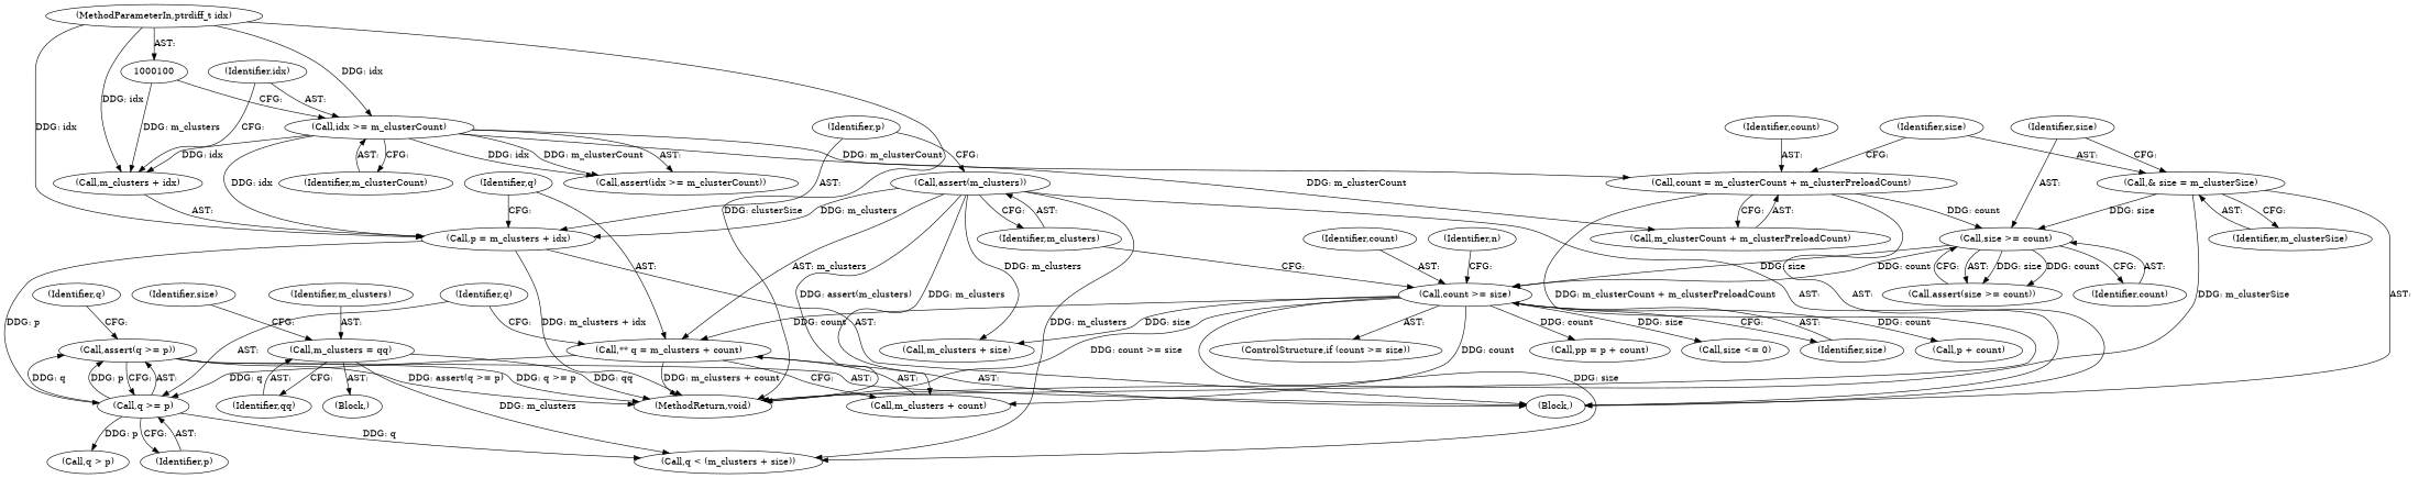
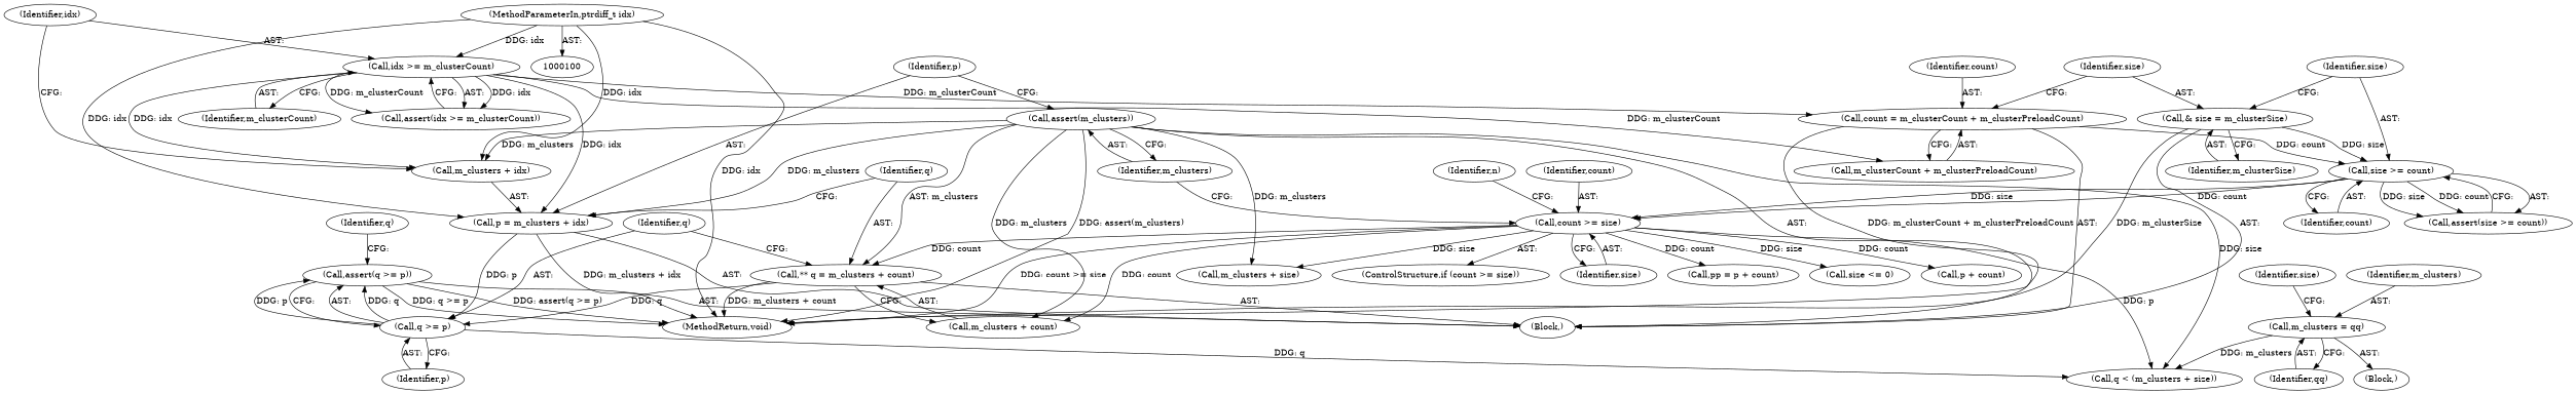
  digraph {
    n1 [label="(Call,assert(q >= p))"]
    n2 [label="(Call,q >= p)"]
    n3 [label="(MethodReturn,void)"]
    n4 [label="(Block,)"]
    n5 [label="(Call,q < (m_clusters + size))"]
-   n6 [label="(Call,q > p)"]
    n7 [label="(Identifier,p)"]
    n8 [label="(Call,** q = m_clusters + count)"]
    n9 [label="(Call,m_clusters + count)"]
    n10 [label="(Call,assert(m_clusters))"]
    n11 [label="(Call,p = m_clusters + idx)"]
    n12 [label="(Call,m_clusters + size)"]
    n13 [label="(Call,m_clusters + idx)"]
    n14 [label="(Identifier,m_clusters)"]
    n15 [label="(Call,count >= size)"]
    n16 [label="(Call,m_clusters = qq)"]
    n17 [label="(Identifier,qq)"]
    n18 [label="(Block,)"]
    n19 [label="(Call,size <= 0)"]
    n20 [label="(Identifier,size)"]
    n21 [label="(Call,p + count)"]
    n22 [label="(ControlStructure,if (count >= size))"]
    n23 [label="(Call,pp = p + count)"]
    n24 [label="(Call,size >= count)"]
    n25 [label="(Identifier,count)"]
    n26 [label="(Call,assert(size >= count))"]
    n27 [label="(Call,& size = m_clusterSize)"]
    n28 [label="(Identifier,m_clusterSize)"]
    n29 [label="(Call,count = m_clusterCount + m_clusterPreloadCount)"]
    n30 [label="(Call,m_clusterCount + m_clusterPreloadCount)"]
    n31 [label="(Call,idx >= m_clusterCount)"]
    n32 [label="(Call,assert(idx >= m_clusterCount))"]
    n33 [label="(Identifier,m_clusterCount)"]
    n34 [label="(MethodParameterIn,ptrdiff_t idx)"]
    1000100
    n36 [label="(Identifier,size)"]
    n37 [label="(Identifier,p)"]
    n38 [label="(Identifier,m_clusters)"]
    n39 [label="(Identifier,size)"]
    n40 [label="(Identifier,n)"]
    n41 [label="(Identifier,q)"]
    n42 [label="(Identifier,count)"]
    n43 [label="(Identifier,q)"]
    n44 [label="(Identifier,q)"]
    n45 [label="(Identifier,idx)"]
    n46 [label="(Identifier,count)"]
    n47 [label="(Identifier,size)"]
    n1 -> n2 [label="CFG: "]
    n1 -> n3 [label="DDG: assert(q >= p)"]
    n1 -> n3 [label="DDG: q >= p"]
    n1 -> n4 [label="AST: "]
    n2 -> n1 [label="AST: "]
    n2 -> n1 [label="DDG: q"]
    n2 -> n1 [label="DDG: p"]
    n2 -> n5 [label="DDG: q"]
-   n2 -> n6 [label="DDG: p"]
    n2 -> n7 [label="CFG: "]
    n7 -> n2 [label="AST: "]
    n8 -> n2 [label="DDG: q"]
    n8 -> n3 [label="DDG: m_clusters + count"]
    n8 -> n4 [label="AST: "]
    n8 -> n9 [label="CFG: "]
    n9 -> n8 [label="AST: "]
    n10 -> n3 [label="DDG: assert(m_clusters)"]
    n10 -> n4 [label="AST: "]
-   n10 -> n5 [label="DDG: m_clusters"]
+   n10 -> n5 [label="DDG: size"]
    n10 -> n8 [label="AST: m_clusters"]
    n10 -> n9 [label="DDG: m_clusters"]
    n10 -> n11 [label="DDG: m_clusters"]
    n10 -> n12 [label="DDG: m_clusters"]
-   1000100 -> n13 [label="DDG: m_clusters"]
+   n10 -> n13 [label="DDG: m_clusters"]
    n10 -> n14 [label="CFG: "]
    n11 -> n2 [label="DDG: p"]
    n11 -> n3 [label="DDG: m_clusters + idx"]
    n11 -> n4 [label="AST: "]
    n13 -> n11 [label="AST: "]
    n14 -> n10 [label="AST: "]
    n14 -> n15 [label="CFG: "]
    n15 -> n3 [label="DDG: count >= size"]
-   n15 -> n5 [label="DDG: size"]
+   n15 -> n5 [label="DDG: p"]
    n15 -> n8 [label="DDG: count"]
    n15 -> n9 [label="DDG: count"]
    n15 -> n12 [label="DDG: size"]
    n15 -> n19 [label="DDG: size"]
    n15 -> n20 [label="CFG: "]
    n15 -> n21 [label="DDG: count"]
    n15 -> n22 [label="AST: "]
    n15 -> n23 [label="DDG: count"]
-   n16 -> n3 [label="DDG: qq"]
    n16 -> n5 [label="DDG: m_clusters"]
    n16 -> n17 [label="CFG: "]
    n16 -> n18 [label="AST: "]
    n17 -> n16 [label="AST: "]
    n20 -> n15 [label="AST: "]
    n24 -> n15 [label="DDG: count"]
    n24 -> n15 [label="DDG: size"]
    n24 -> n25 [label="CFG: "]
    n24 -> n26 [label="AST: "]
    n24 -> n26 [label="DDG: size"]
    n24 -> n26 [label="DDG: count"]
    n25 -> n24 [label="AST: "]
    n26 -> n24 [label="CFG: "]
    n27 -> n3 [label="DDG: m_clusterSize"]
    n27 -> n4 [label="AST: "]
    n27 -> n24 [label="DDG: size"]
    n27 -> n28 [label="CFG: "]
    n28 -> n27 [label="AST: "]
    n29 -> n3 [label="DDG: m_clusterCount + m_clusterPreloadCount"]
    n29 -> n4 [label="AST: "]
    n29 -> n24 [label="DDG: count"]
    n29 -> n30 [label="CFG: "]
    n30 -> n29 [label="AST: "]
    n31 -> n11 [label="DDG: idx"]
    n31 -> n13 [label="DDG: idx"]
    n31 -> n29 [label="DDG: m_clusterCount"]
    n31 -> n30 [label="DDG: m_clusterCount"]
    n31 -> n32 [label="AST: "]
    n31 -> n32 [label="DDG: idx"]
    n31 -> n32 [label="DDG: m_clusterCount"]
    n31 -> n33 [label="CFG: "]
-   1000100 -> n31 [label="CFG: "]
+   n32 -> n31 [label="CFG: "]
    n33 -> n31 [label="AST: "]
-   n34 -> n3 [label="DDG: clusterSize"]
+   n34 -> n3 [label="DDG: idx"]
    n34 -> n11 [label="DDG: idx"]
    n34 -> n13 [label="DDG: idx"]
    n34 -> n31 [label="DDG: idx"]
    n34 -> 1000100 [label="AST: "]
    n36 -> n27 [label="AST: "]
    n36 -> n29 [label="CFG: "]
    n37 -> n10 [label="CFG: "]
    n37 -> n11 [label="AST: "]
    n38 -> n16 [label="AST: "]
    n39 -> n16 [label="CFG: "]
    n40 -> n15 [label="CFG: "]
    n41 -> n1 [label="CFG: "]
    n42 -> n29 [label="AST: "]
    n43 -> n2 [label="AST: "]
    n43 -> n8 [label="CFG: "]
    n44 -> n8 [label="AST: "]
    n44 -> n11 [label="CFG: "]
    n45 -> n13 [label="CFG: "]
    n45 -> n31 [label="AST: "]
    n46 -> n15 [label="AST: "]
    n47 -> n24 [label="AST: "]
    n47 -> n27 [label="CFG: "]
  }
